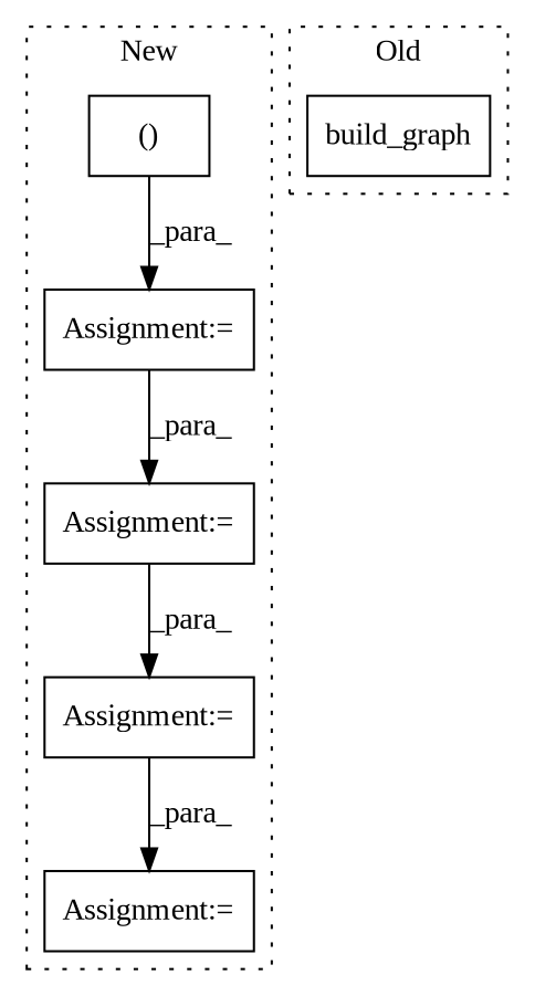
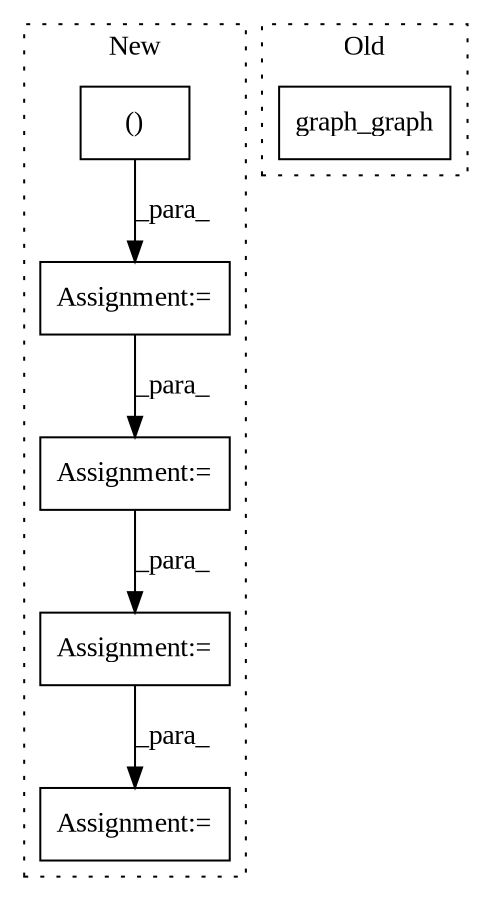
  digraph {
    fontname="Liberation Serif"
    node [a=7 l=1 shape=box fontname="Liberation Serif"]
    edge [fontname="Liberation Serif"]
    n1 [a=106 l=39 label="()" s=3189]
    n2 [label="Assignment:=" s=3247]
    n3 [label="Assignment:=" s=3429]
    n4 [label="Assignment:=" s=3463]
    n5 [label="Assignment:=" s=3177]
-   n6 [a=32 l=13 label=build_graph s=6051]
+   n6 [a=32 l=13 label=graph_graph s=6051]
    subgraph cluster_1 {
      label=New
      style=dotted
      n1
      n2
      n3
      n4
      n5
    }
    subgraph cluster_2 {
      label=Old
      style=dotted
      n6
    }
    n1 -> n5 [label=_para_]
    n2 -> n3 [label=_para_]
    n3 -> n4 [label=_para_]
    n5 -> n2 [label=_para_]
  }
